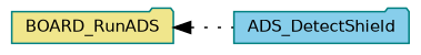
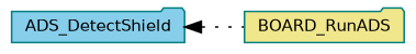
  digraph {
    rankdir=LR
    node [color=teal fontname=Helvetica fontsize=10 shape=folder style=filled]
    n1 [fillcolor=skyblue fontcolor=black height=0.2 label=ADS_DetectShield width=0.4]
    n2 [fillcolor=khaki height=0.2 label=BOARD_RunADS width=0.4]
-   n2 -> n1 [color=black dir=back fontname=Helvetica fontsize=10 labelfontname=Helvetica labelfontsize=10 style=dotted]
+   n1 -> n2 [color=black dir=back fontname=Helvetica fontsize=10 labelfontname=Helvetica labelfontsize=10 style=dotted]
  }
